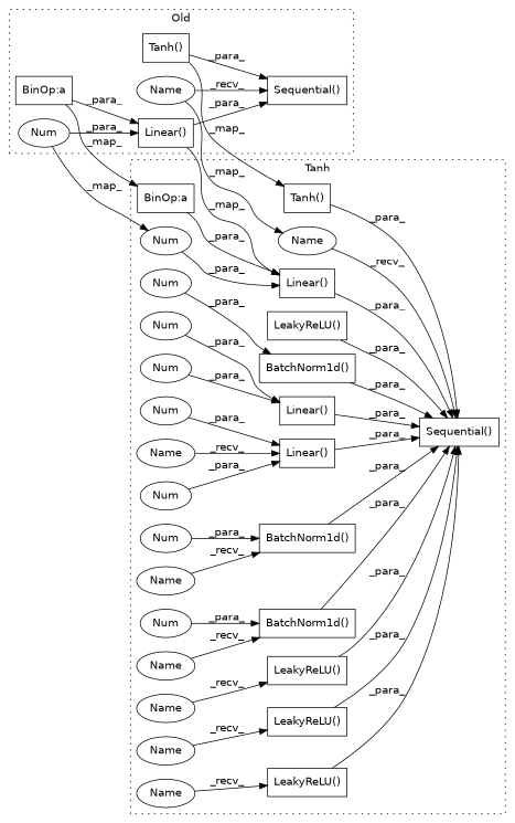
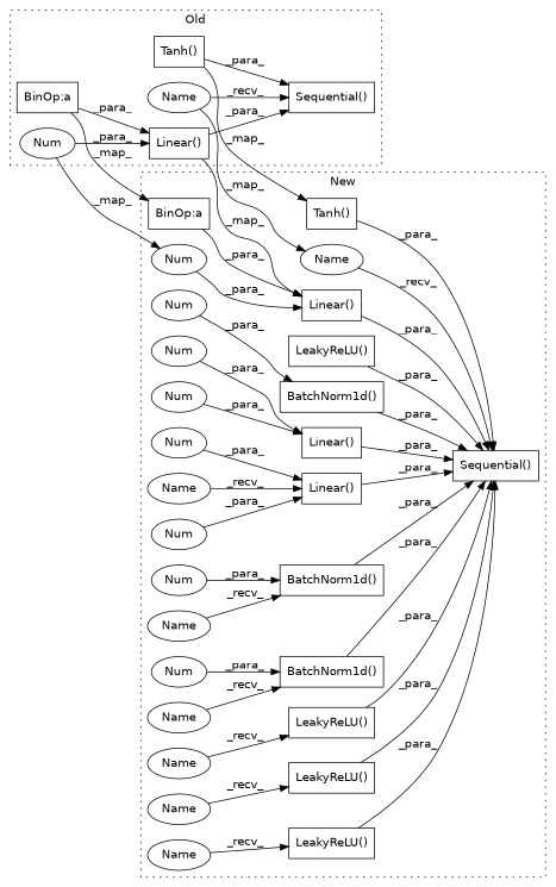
  digraph {
    rankdir=LR
    fontname="DejaVu Sans"
    node [a=75 l=2 shape=box fontname="DejaVu Sans"]
    edge [fontname="DejaVu Sans"]
    n1 [l=9 label="Tanh()" s=3219]
    n2 [l="21,6" label="Sequential()" s="3003,3228"]
    n3 [l="10,1" label="Linear()" s="3145,3210"]
    n4 [a=82 l=30 label="BinOp:a" s=3165]
    n5 [a=76 l=4 label=Num s=3155 shape=ellipse]
    n6 [a=87 label=Name s=3003 shape=ellipse]
    n7 [l=9 label="Tanh()" s=2426]
    n8 [l="21,6" label="Sequential()" s="1759,2435"]
    n9 [l="13,15" label="LeakyReLU()" s="1823,1864"]
    n10 [l="10,1" label="Linear()" s="2352,2417"]
    n11 [l="15,1" label="BatchNorm1d()" s="2069,2122"]
    n12 [a=82 l=30 label="BinOp:a" s=2372]
    n13 [l="15,1" label="BatchNorm1d()" s="1915,1968"]
    n14 [a=76 l=3 label=Num s=2084 shape=ellipse]
    n15 [l="15,1" label="BatchNorm1d()" s="2224,2278"]
    n16 [a=76 l=3 label=Num s=1930 shape=ellipse]
    n17 [a=76 l=4 label=Num s=2239 shape=ellipse]
    n18 [l="13,15" label="LeakyReLU()" s="1977,2018"]
    n19 [l="10,1" label="Linear()" s="2042,2060"]
    n20 [a=76 l=3 label=Num s=2052 shape=ellipse]
    n21 [a=76 l=3 label=Num s=2057 shape=ellipse]
    n22 [l="13,15" label="LeakyReLU()" s="2131,2172"]
    n23 [l="10,1" label="Linear()" s="1888,1906"]
    n24 [a=76 l=3 label=Num s=1898 shape=ellipse]
    n25 [a=76 l=3 label=Num s=1903 shape=ellipse]
    n26 [l="13,15" label="LeakyReLU()" s="2287,2328"]
    n27 [a=76 l=4 label=Num s=2362 shape=ellipse]
    n28 [a=87 label=Name s=1823 shape=ellipse]
    n29 [a=87 label=Name s=1977 shape=ellipse]
    n30 [a=87 label=Name s=1759 shape=ellipse]
    n31 [a=87 label=Name s=1888 shape=ellipse]
    n32 [a=87 label=Name s=2224 shape=ellipse]
    n33 [a=87 label=Name s=2287 shape=ellipse]
    n34 [a=87 label=Name s=1915 shape=ellipse]
    subgraph cluster_1 {
      label=Old
      style=dotted
      n1
      n2
      n3
      n4
      n5
      n6
    }
    subgraph cluster_2 {
-     label=Tanh
+     label=New
      style=dotted
      n7
      n8
      n9
      n10
      n11
      n12
      n13
      n14
      n15
      n16
      n17
      n18
      n19
      n20
      n21
      n22
      n23
      n24
      n25
      n26
      n27
      n28
      n29
      n30
      n31
      n32
      n33
      n34
    }
    n1 -> n2 [label=_para_]
    n1 -> n7 [label=_map_]
    n3 -> n2 [label=_para_]
    n3 -> n10 [label=_map_]
    n4 -> n3 [label=_para_]
    n4 -> n12 [label=_map_]
    n5 -> n3 [label=_para_]
    n5 -> n27 [label=_map_]
    n6 -> n2 [label=_recv_]
    n6 -> n30 [label=_map_]
    n7 -> n8 [label=_para_]
    n9 -> n8 [label=_para_]
    n10 -> n8 [label=_para_]
    n11 -> n8 [label=_para_]
    n12 -> n10 [label=_para_]
    n13 -> n8 [label=_para_]
    n14 -> n11 [label=_para_]
    n15 -> n8 [label=_para_]
    n16 -> n13 [label=_para_]
    n17 -> n15 [label=_para_]
    n18 -> n8 [label=_para_]
    n19 -> n8 [label=_para_]
    n20 -> n19 [label=_para_]
    n21 -> n19 [label=_para_]
    n22 -> n8 [label=_para_]
    n23 -> n8 [label=_para_]
    n24 -> n23 [label=_para_]
    n25 -> n23 [label=_para_]
    n26 -> n8 [label=_para_]
    n27 -> n10 [label=_para_]
    n28 -> n9 [label=_recv_]
    n29 -> n18 [label=_recv_]
    n30 -> n8 [label=_recv_]
    n31 -> n23 [label=_recv_]
    n32 -> n15 [label=_recv_]
    n33 -> n26 [label=_recv_]
    n34 -> n13 [label=_recv_]
  }
